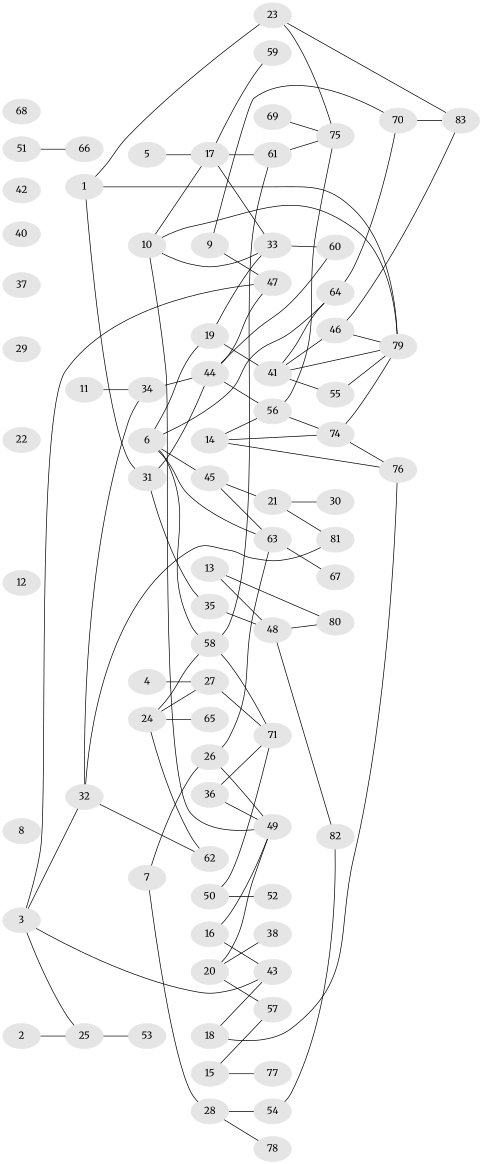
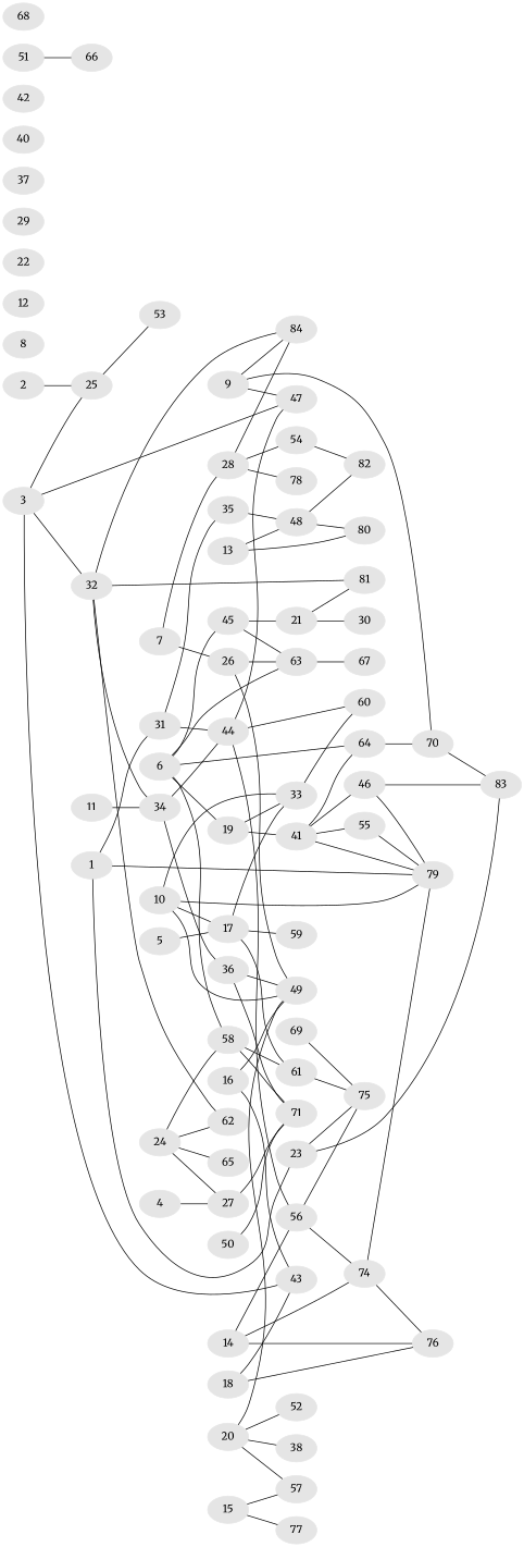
  graph {
    fontname=Merriweather
    rankdir=LR
    node [color=gray90 fontname=Merriweather style=filled]
    edge [fontname=Merriweather]
    1
    23
    31
    79
    75
    83
    35
    44
    2
    25
    53
    3
    32
    43
    47
+   84
    34
    81
    62
    4
    27
    71
    5
    17
    33
    59
    61
    6
    19
    45
    58
    63
    64
    41
    21
    67
    70
    7
    26
    28
    49
    54
    78
    8
    9
    10
    60
    11
    36
    12
    13
    48
    80
    82
    14
    56
    76
    74
    15
    57
    77
    16
    18
    30
    46
    55
    20
    38
    22
    24
    65
    29
    37
    40
    42
    50
    52
    51
    66
    68
    69
    1 -- 23
    1 -- 31
    1 -- 79
    23 -- 75
    23 -- 83
    31 -- 35
    31 -- 44
    35 -- 48
    44 -- 47
    44 -- 60
    44 -- 56
    2 -- 25
    25 -- 53
    3 -- 25
    3 -- 32
    3 -- 43
    3 -- 47
+   32 -- 84
    32 -- 34
    32 -- 81
    32 -- 62
    34 -- 44
+   34 -- 36
    4 -- 27
    27 -- 71
    5 -- 17
    17 -- 33
    17 -- 59
    17 -- 61
    33 -- 60
    61 -- 75
    6 -- 19
    6 -- 45
    6 -- 58
    6 -- 63
    6 -- 64
    19 -- 33
    19 -- 41
    45 -- 63
    45 -- 21
    58 -- 71
    58 -- 61
    63 -- 67
    64 -- 70
    41 -- 79
    41 -- 64
    41 -- 46
    41 -- 55
    21 -- 81
    21 -- 30
    70 -- 83
    7 -- 26
    7 -- 28
    26 -- 63
    26 -- 49
+   28 -- 84
    28 -- 54
    28 -- 78
    54 -- 82
    9 -- 47
+   9 -- 84
    9 -- 70
    10 -- 79
    10 -- 17
    10 -- 33
    10 -- 49
    11 -- 34
    36 -- 71
    36 -- 49
    13 -- 48
    13 -- 80
    48 -- 80
    48 -- 82
    14 -- 56
    14 -- 76
    14 -- 74
    56 -- 75
    56 -- 74
    74 -- 79
    74 -- 76
    15 -- 57
    15 -- 77
    16 -- 43
    16 -- 49
    18 -- 43
    18 -- 76
    46 -- 79
    46 -- 83
    55 -- 79
    20 -- 49
    20 -- 57
    20 -- 38
    24 -- 62
    24 -- 27
    24 -- 58
    24 -- 65
    50 -- 71
-   50 -- 52
+   20 -- 52
    51 -- 66
    69 -- 75
  }
